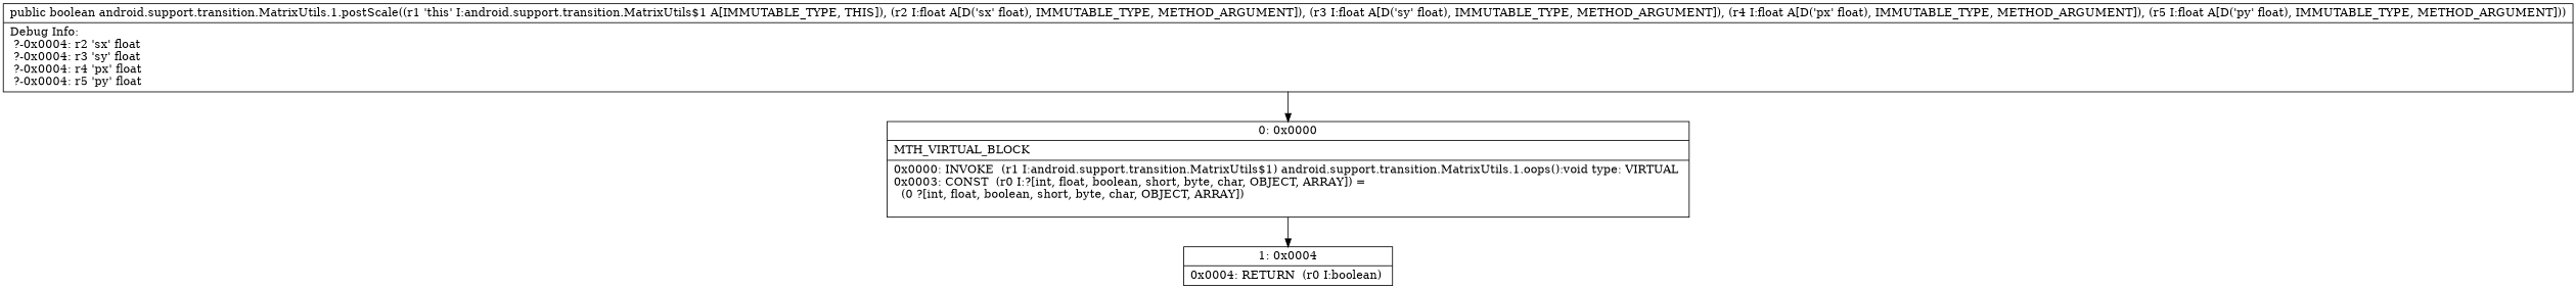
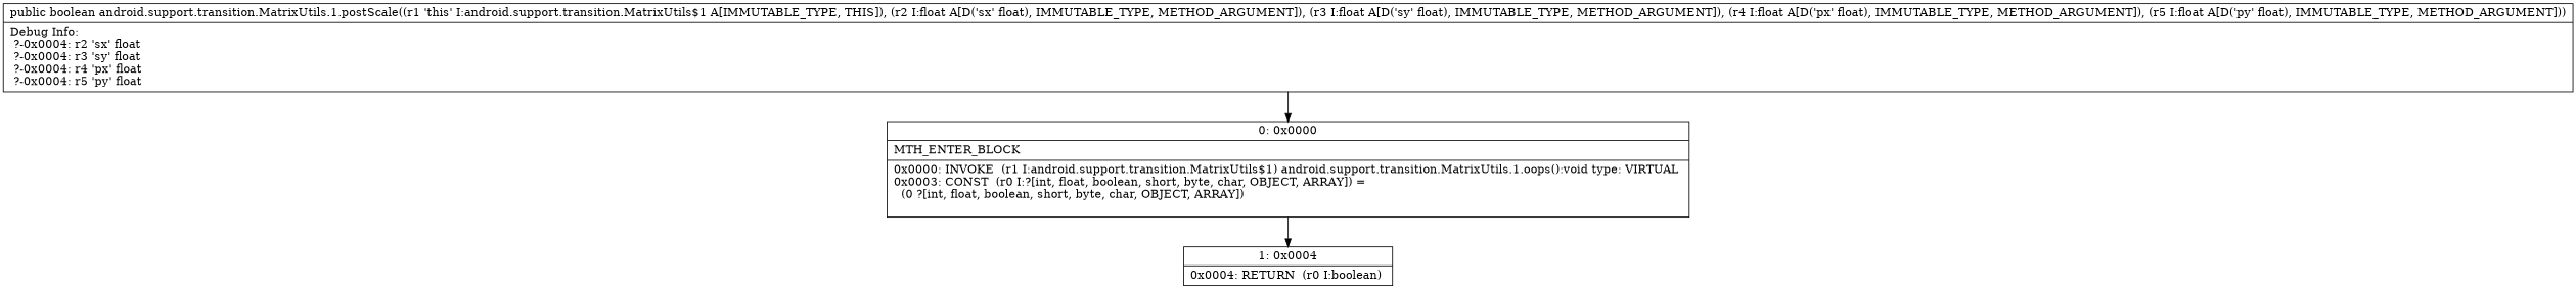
  digraph {
    node [shape=record]
-   n1 [label="{0\:\ 0x0000|MTH_VIRTUAL_BLOCK\l|0x0000: INVOKE  (r1 I:android.support.transition.MatrixUtils$1) android.support.transition.MatrixUtils.1.oops():void type: VIRTUAL \l0x0003: CONST  (r0 I:?[int, float, boolean, short, byte, char, OBJECT, ARRAY]) = \l  (0 ?[int, float, boolean, short, byte, char, OBJECT, ARRAY])\l \l}"]
+   n1 [label="{0\:\ 0x0000|MTH_ENTER_BLOCK\l|0x0000: INVOKE  (r1 I:android.support.transition.MatrixUtils$1) android.support.transition.MatrixUtils.1.oops():void type: VIRTUAL \l0x0003: CONST  (r0 I:?[int, float, boolean, short, byte, char, OBJECT, ARRAY]) = \l  (0 ?[int, float, boolean, short, byte, char, OBJECT, ARRAY])\l \l}"]
    n2 [label="{1\:\ 0x0004|0x0004: RETURN  (r0 I:boolean) \l}"]
    n3 [label="{public boolean android.support.transition.MatrixUtils.1.postScale((r1 'this' I:android.support.transition.MatrixUtils$1 A[IMMUTABLE_TYPE, THIS]), (r2 I:float A[D('sx' float), IMMUTABLE_TYPE, METHOD_ARGUMENT]), (r3 I:float A[D('sy' float), IMMUTABLE_TYPE, METHOD_ARGUMENT]), (r4 I:float A[D('px' float), IMMUTABLE_TYPE, METHOD_ARGUMENT]), (r5 I:float A[D('py' float), IMMUTABLE_TYPE, METHOD_ARGUMENT]))  | Debug Info:\l  ?\-0x0004: r2 'sx' float\l  ?\-0x0004: r3 'sy' float\l  ?\-0x0004: r4 'px' float\l  ?\-0x0004: r5 'py' float\l}"]
    n1 -> n2
    n3 -> n1
  }
